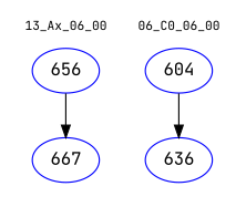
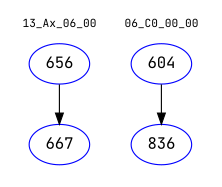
  digraph {
    fontname="JetBrains Mono"
    node [color=blue fontname="JetBrains Mono"]
    edge [color=black fontname="JetBrains Mono"]
    n1 [label=656]
    n2 [label=667]
    n3 [label=604]
-   n4 [label=636]
+   n4 [label=836]
    subgraph cluster_1 {
      color=white
      fontsize=10
      label="13_Ax_06_00"
      n1
      n2
    }
    subgraph cluster_2 {
      color=white
      fontsize=10
-     label="06_C0_06_00"
+     label="06_C0_00_00"
      n3
      n4
    }
    n1 -> n2
    n3 -> n4
  }
